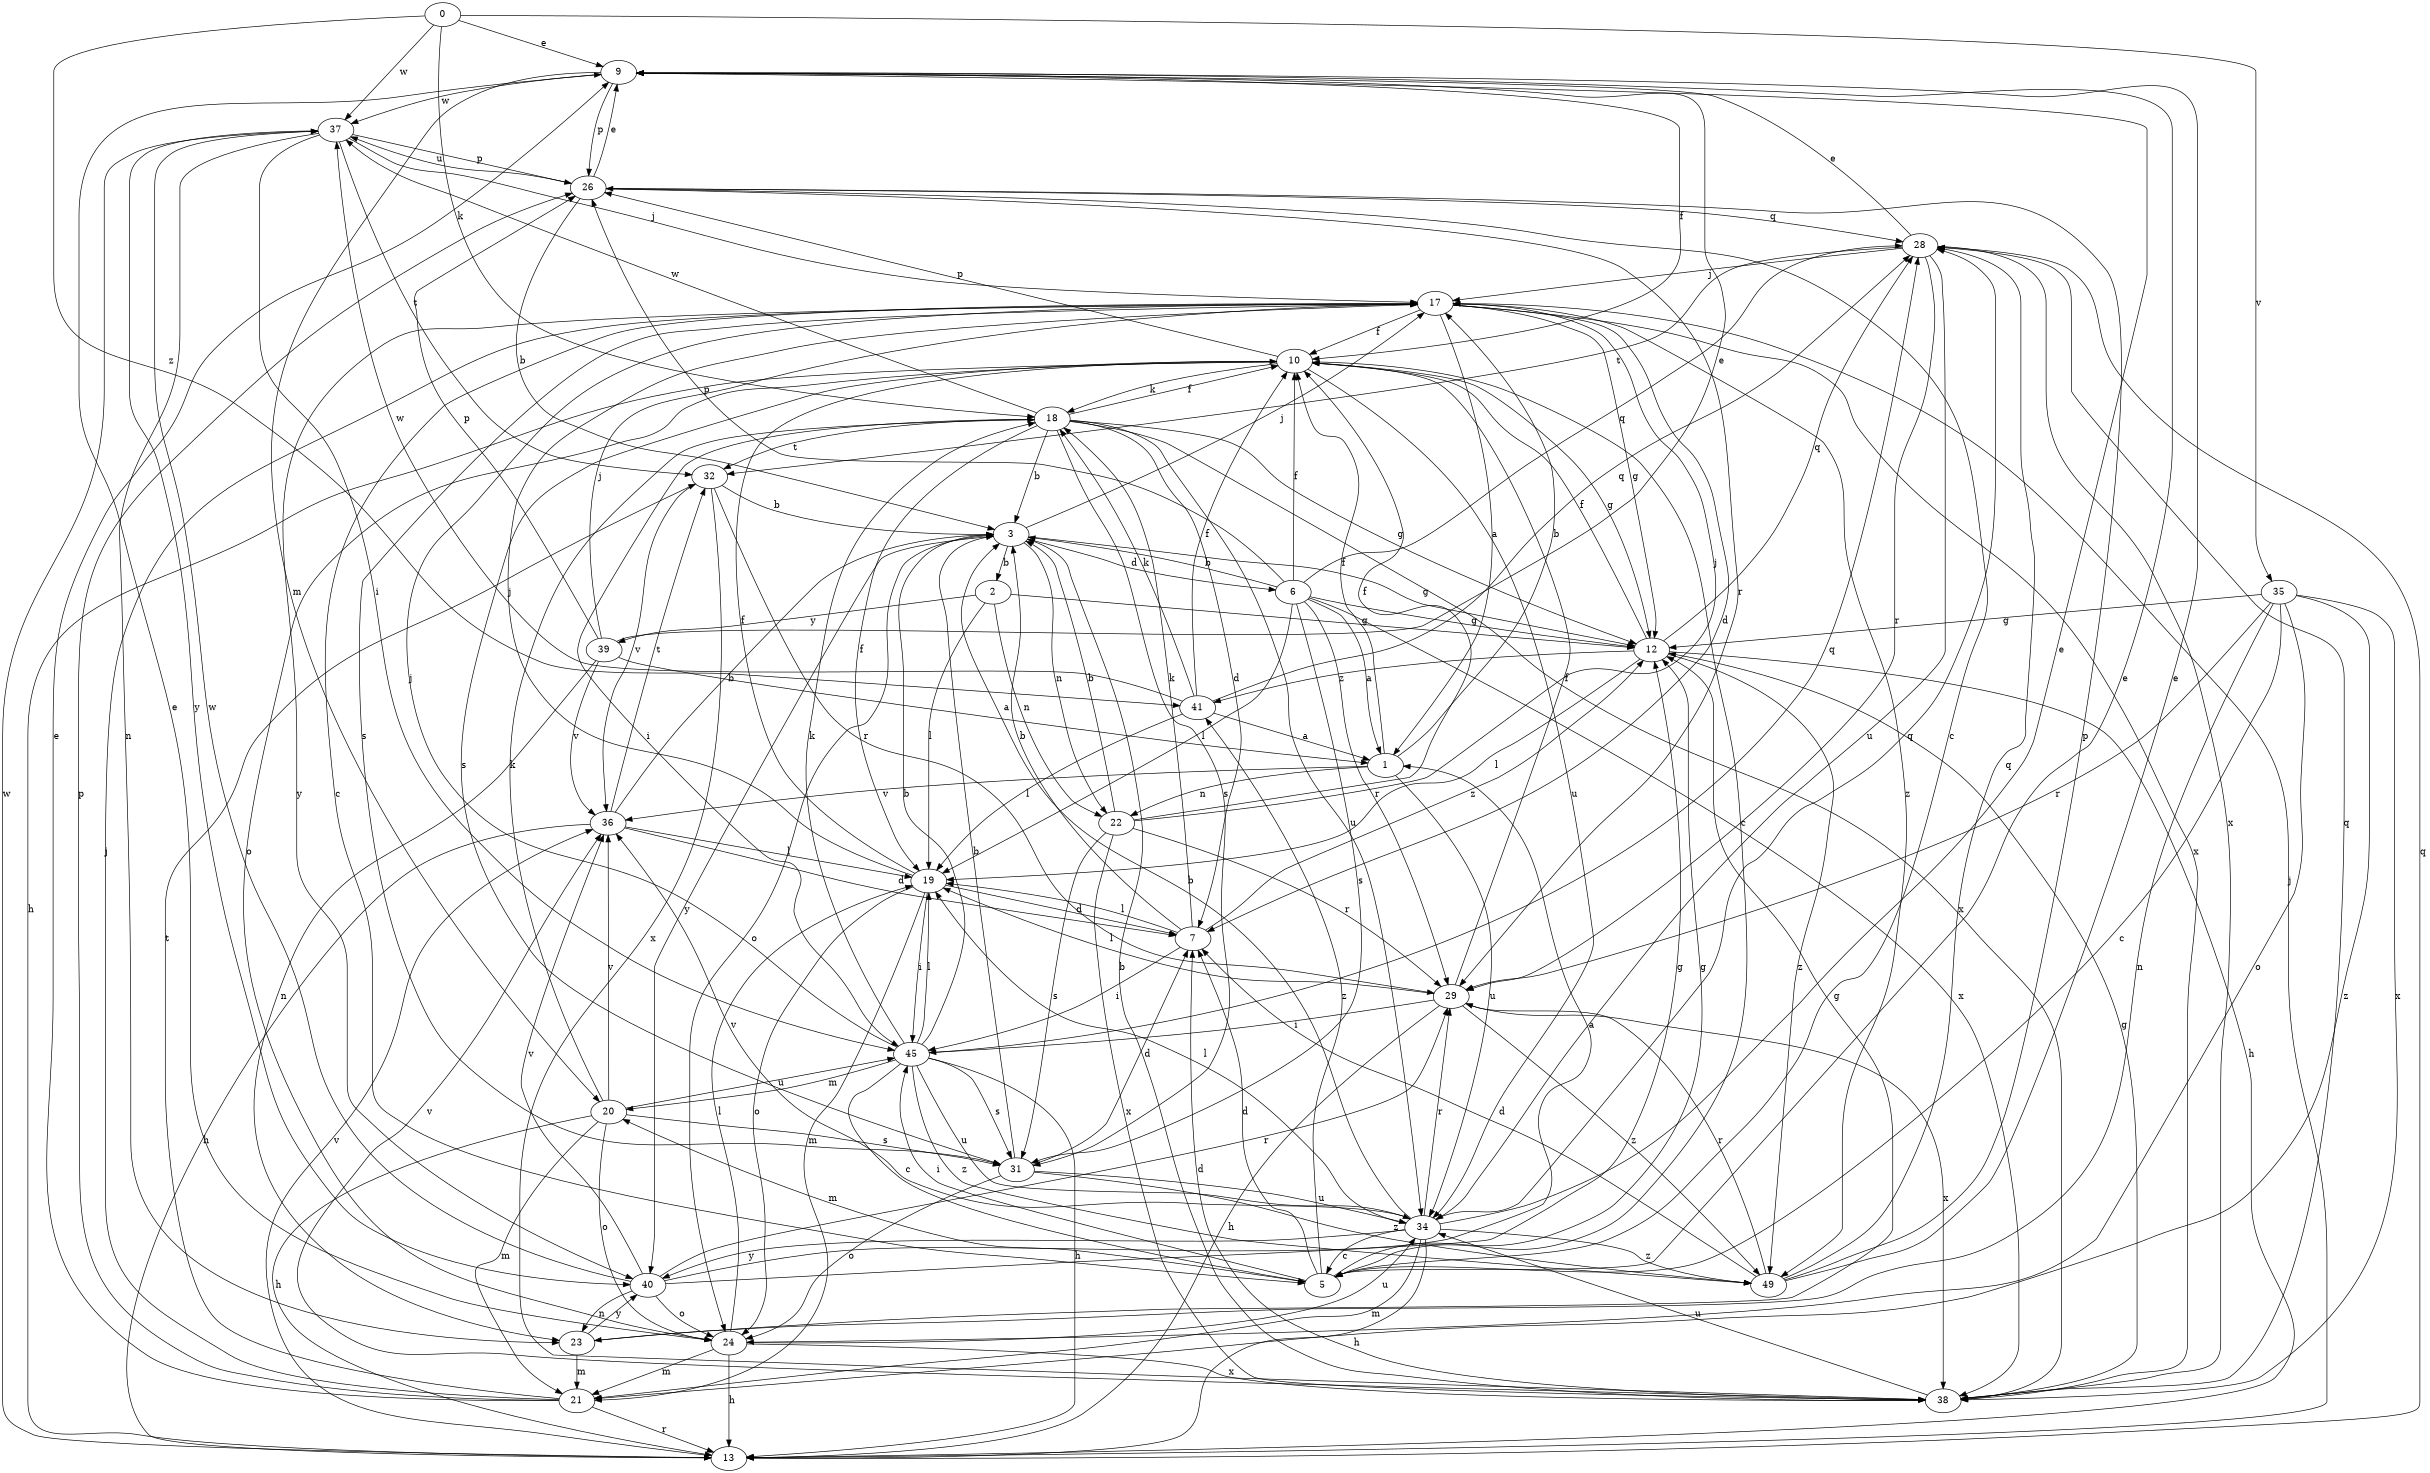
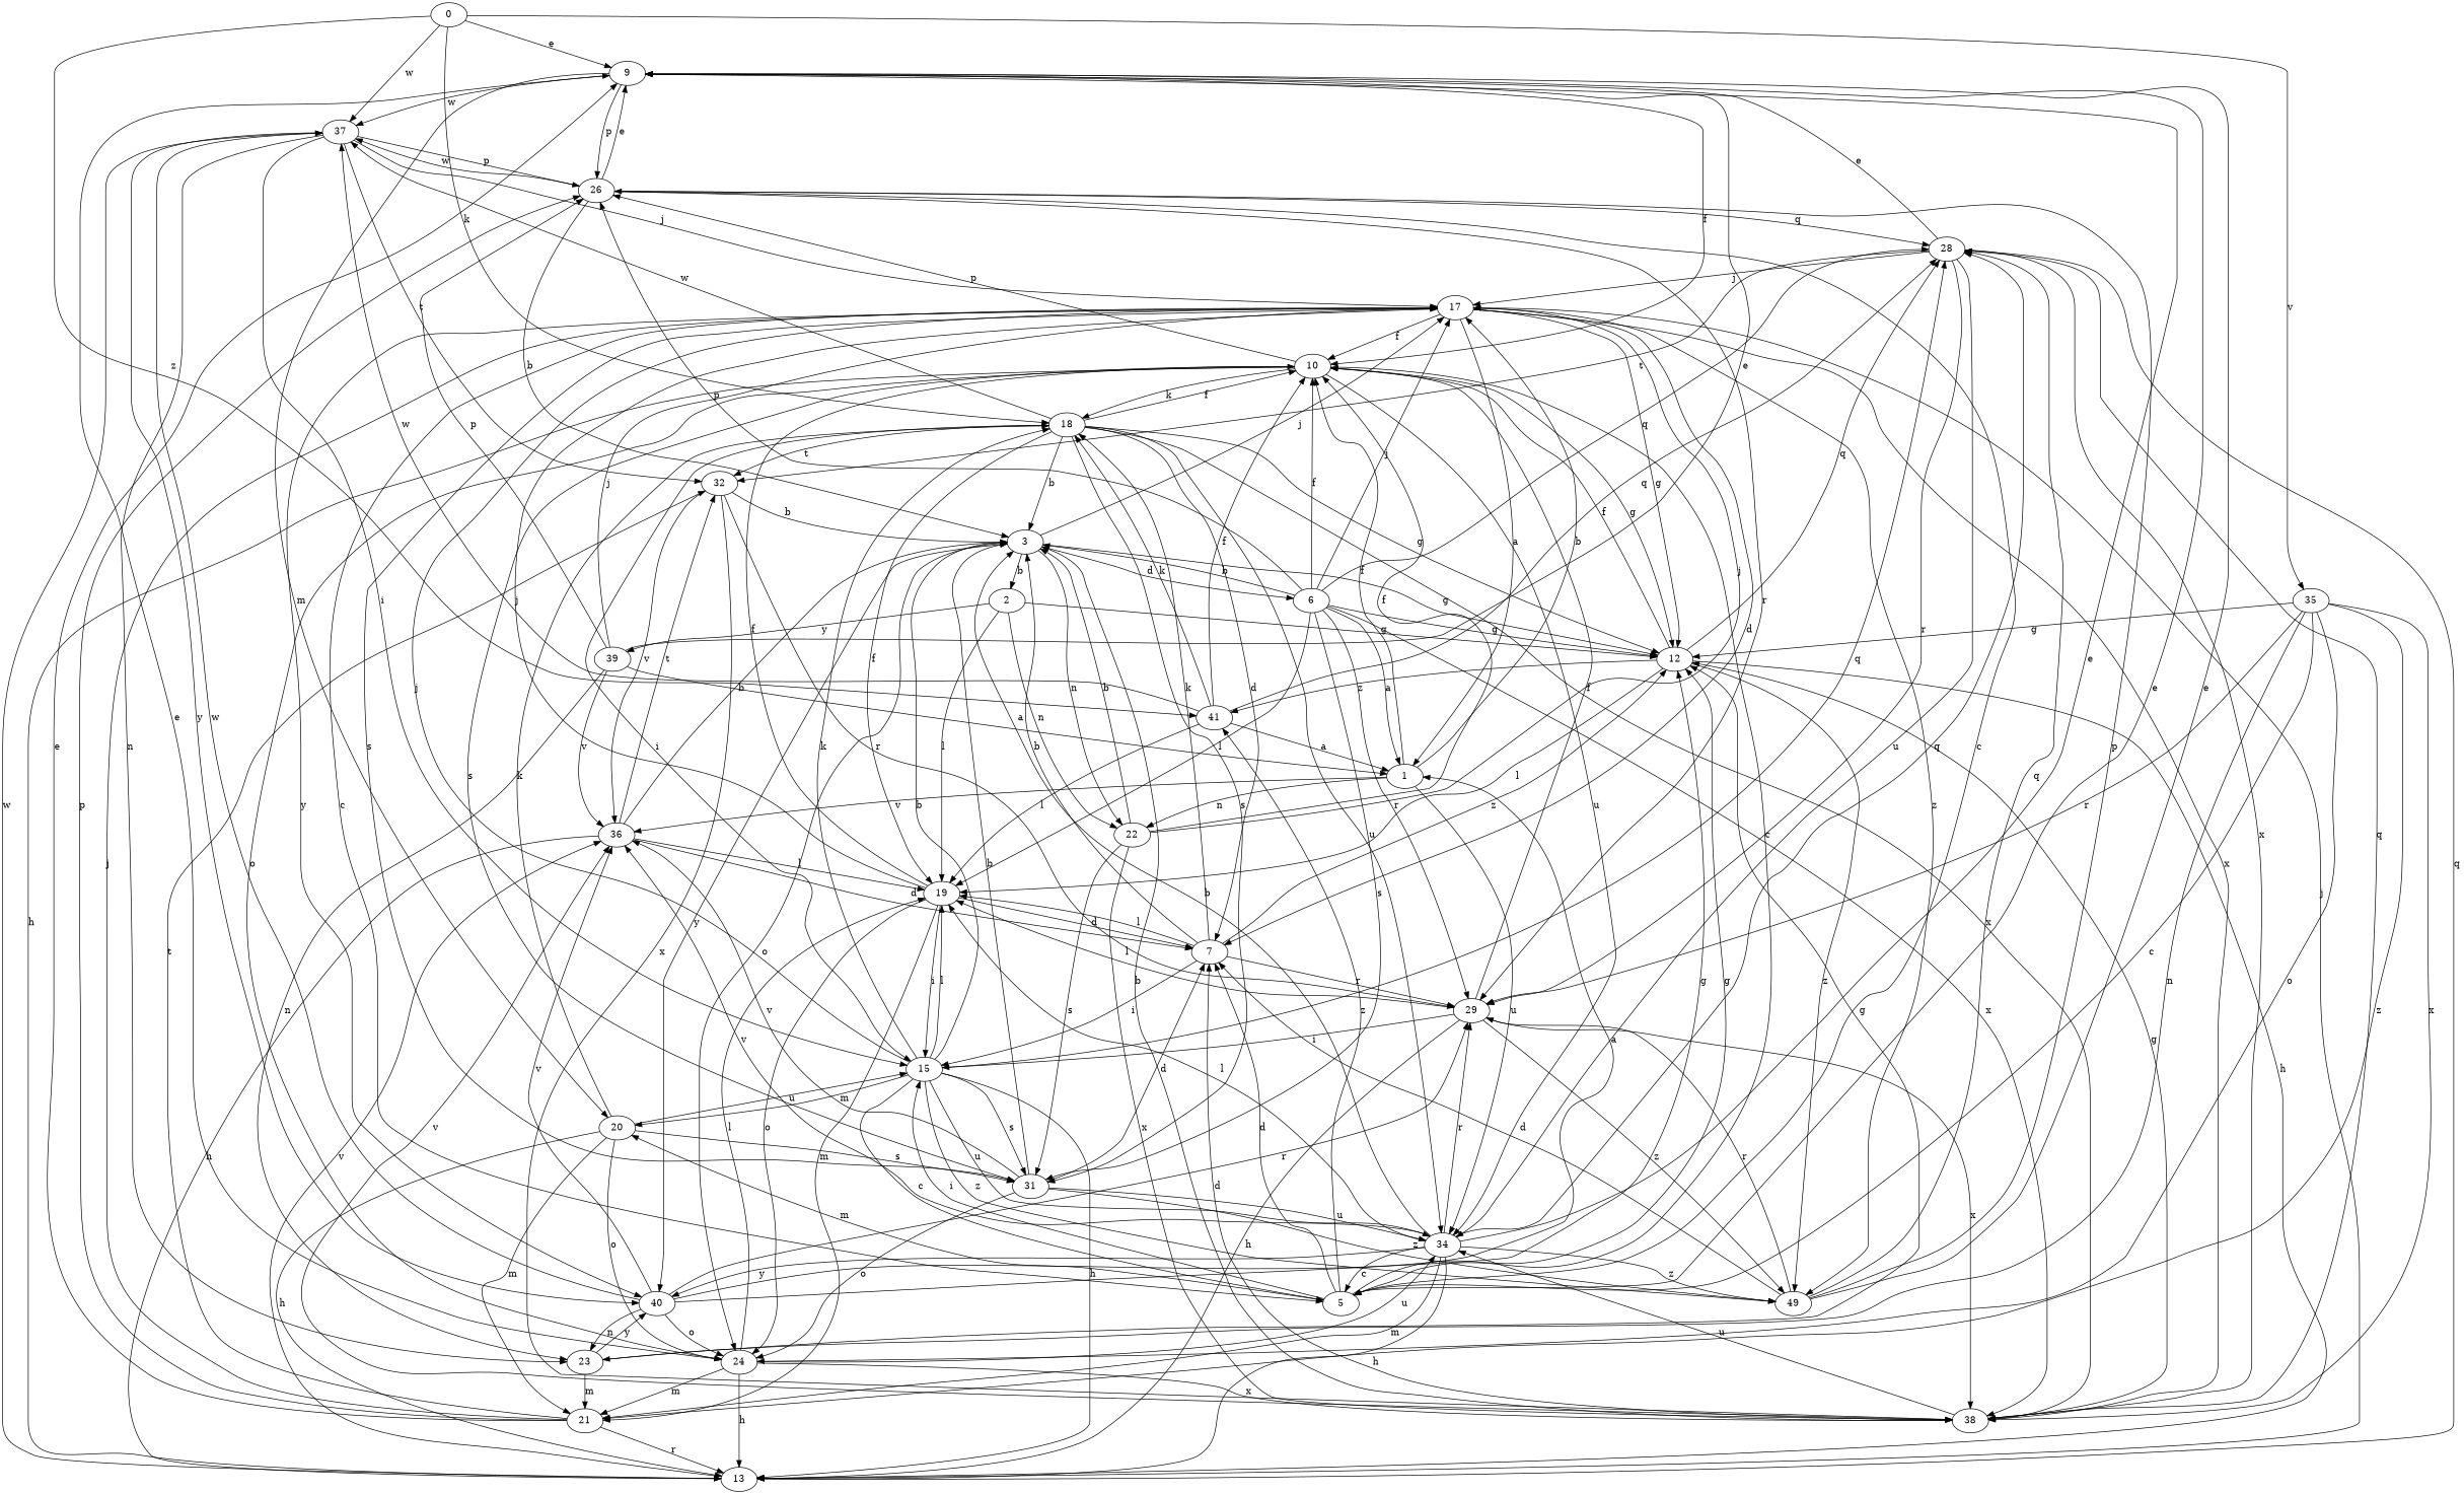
  strict digraph {
    0
    9
    18
    35
    37
    41
    10
    20
    26
    34
    12
    19
    3
    7
-   15 [label=45]
+   15
    31
    38
    32
    24
    5
    29
    21
    23
    17
    40
    1
    28
    22
    36
    13
    n31 [label=49]
    2
    39
    6
    0 -> 9 [label=e]
    0 -> 18 [label=k]
    0 -> 35 [label=v]
    0 -> 37 [label=w]
    0 -> 41 [label=z]
    9 -> 37 [label=w]
    9 -> 10 [label=f]
    9 -> 20 [label=m]
    9 -> 26 [label=p]
    18 -> 37 [label=w]
    18 -> 10 [label=f]
    18 -> 34 [label=u]
    18 -> 12 [label=g]
    18 -> 19 [label=f]
    18 -> 3 [label=b]
    18 -> 7 [label=d]
    18 -> 15 [label=i]
    18 -> 31 [label=s]
    18 -> 38 [label=x]
    18 -> 32 [label=t]
    35 -> 12 [label=g]
    35 -> 38 [label=x]
    35 -> 24 [label=o]
    35 -> 5 [label=c]
    35 -> 29 [label=r]
    35 -> 21 [label=z]
    35 -> 23 [label=n]
    37 -> 26 [label=p]
    37 -> 15 [label=i]
    37 -> 32 [label=t]
    37 -> 23 [label=n]
    37 -> 17 [label=j]
    37 -> 40 [label=y]
    41 -> 18 [label=k]
    41 -> 37 [label=w]
    41 -> 10 [label=f]
    41 -> 19 [label=l]
    41 -> 1 [label=a]
    41 -> 28 [label=q]
    10 -> 18 [label=k]
    10 -> 26 [label=p]
    10 -> 34 [label=u]
    10 -> 12 [label=g]
    10 -> 31 [label=s]
    10 -> 24 [label=o]
    10 -> 5 [label=c]
    10 -> 13 [label=h]
    20 -> 18 [label=k]
    20 -> 15 [label=u]
    20 -> 31 [label=s]
    20 -> 24 [label=o]
    20 -> 21 [label=m]
-   20 -> 36 [label=v]
+   31 -> 36 [label=v]
    20 -> 13 [label=h]
    26 -> 9 [label=e]
-   26 -> 37 [label=u]
+   26 -> 37 [label=w]
    26 -> 3 [label=b]
    26 -> 5 [label=c]
    26 -> 29 [label=r]
    26 -> 28 [label=q]
    34 -> 9 [label=e]
    34 -> 19 [label=l]
    34 -> 3 [label=b]
    34 -> 5 [label=c]
    34 -> 29 [label=r]
    34 -> 21 [label=m]
    34 -> 40 [label=y]
    34 -> 28 [label=q]
    34 -> 36 [label=v]
    34 -> 13 [label=h]
    34 -> n31 [label=z]
    12 -> 41 [label=z]
    12 -> 10 [label=f]
    12 -> 19 [label=l]
    12 -> 28 [label=q]
    12 -> 13 [label=h]
    12 -> n31 [label=z]
    19 -> 10 [label=f]
    19 -> 7 [label=d]
    19 -> 15 [label=i]
    19 -> 24 [label=o]
    19 -> 21 [label=m]
    19 -> 17 [label=j]
    3 -> 12 [label=g]
    3 -> 24 [label=o]
    3 -> 17 [label=j]
    3 -> 40 [label=y]
    3 -> 22 [label=n]
    3 -> 2 [label=b]
    3 -> 6 [label=d]
    7 -> 18 [label=k]
    7 -> 12 [label=z]
    7 -> 19 [label=l]
    7 -> 3 [label=b]
    7 -> 15 [label=i]
-   22 -> 29 [label=r]
+   7 -> 29 [label=r]
    15 -> 18 [label=k]
    15 -> 20 [label=m]
    15 -> 34 [label=u]
    15 -> 19 [label=l]
    15 -> 3 [label=b]
    15 -> 31 [label=s]
    15 -> 5 [label=c]
    15 -> 17 [label=j]
    15 -> 28 [label=q]
    15 -> 13 [label=h]
    15 -> n31 [label=z]
    31 -> 34 [label=u]
    31 -> 3 [label=b]
    31 -> 7 [label=d]
    31 -> 24 [label=o]
    31 -> n31 [label=z]
    38 -> 34 [label=u]
    38 -> 12 [label=g]
    38 -> 3 [label=b]
    38 -> 7 [label=d]
    38 -> 28 [label=q]
    38 -> 36 [label=v]
    32 -> 3 [label=b]
    32 -> 38 [label=x]
    32 -> 29 [label=r]
    32 -> 36 [label=v]
    24 -> 9 [label=e]
    24 -> 34 [label=u]
    24 -> 19 [label=l]
    24 -> 38 [label=x]
    24 -> 21 [label=m]
    24 -> 13 [label=h]
    5 -> 9 [label=e]
    5 -> 41 [label=z]
    5 -> 20 [label=m]
    5 -> 12 [label=g]
    5 -> 7 [label=d]
    5 -> 15 [label=i]
    29 -> 10 [label=f]
    29 -> 19 [label=l]
    29 -> 15 [label=i]
    29 -> 38 [label=x]
    29 -> 13 [label=h]
    29 -> n31 [label=z]
    21 -> 9 [label=e]
    21 -> 26 [label=p]
    21 -> 32 [label=t]
    21 -> 17 [label=j]
    21 -> 13 [label=r]
    23 -> 12 [label=g]
    23 -> 21 [label=m]
    23 -> 40 [label=y]
    17 -> 10 [label=f]
    17 -> 12 [label=g]
    17 -> 7 [label=d]
    17 -> 31 [label=s]
    17 -> 38 [label=x]
    17 -> 5 [label=c]
    17 -> 40 [label=y]
    17 -> 1 [label=a]
    17 -> n31 [label=z]
    40 -> 37 [label=w]
    40 -> 12 [label=g]
    40 -> 24 [label=o]
    40 -> 29 [label=r]
    40 -> 23 [label=n]
    40 -> 1 [label=a]
    40 -> 36 [label=v]
    1 -> 10 [label=f]
    1 -> 34 [label=u]
    1 -> 17 [label=b]
    1 -> 22 [label=n]
    1 -> 36 [label=v]
    28 -> 9 [label=e]
    28 -> 34 [label=u]
    28 -> 38 [label=x]
    28 -> 32 [label=t]
    28 -> 29 [label=r]
    28 -> 17 [label=j]
    22 -> 10 [label=f]
    22 -> 3 [label=b]
    22 -> 31 [label=s]
    22 -> 38 [label=x]
    22 -> 17 [label=j]
    36 -> 19 [label=l]
    36 -> 3 [label=b]
    36 -> 7 [label=d]
    36 -> 32 [label=t]
    36 -> 13 [label=h]
    13 -> 37 [label=w]
    13 -> 17 [label=j]
    13 -> 28 [label=q]
    13 -> 36 [label=v]
    n31 -> 9 [label=e]
    n31 -> 26 [label=p]
    n31 -> 7 [label=d]
    n31 -> 29 [label=r]
    n31 -> 28 [label=q]
    2 -> 12 [label=g]
    2 -> 19 [label=l]
    2 -> 22 [label=n]
    2 -> 39 [label=y]
    39 -> 9 [label=e]
    39 -> 26 [label=p]
    39 -> 23 [label=n]
    39 -> 17 [label=j]
    39 -> 1 [label=a]
    39 -> 36 [label=v]
    6 -> 10 [label=f]
    6 -> 26 [label=p]
    6 -> 12 [label=g]
    6 -> 19 [label=l]
    6 -> 3 [label=b]
    6 -> 31 [label=s]
    6 -> 38 [label=x]
    6 -> 29 [label=r]
+   6 -> 17 [label=j]
    6 -> 1 [label=a]
    6 -> 28 [label=q]
  }
